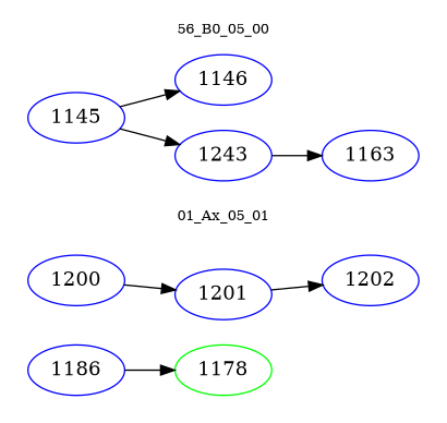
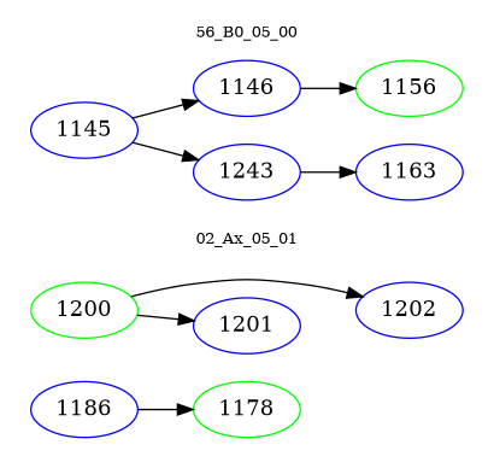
  digraph {
    rankdir=LR
    node [color=blue]
    edge [color=black]
-   n1 [label=1200]
+   n1 [color=green label=1200]
    n2 [label=1186]
    n3 [label=1201]
    n4 [color=green label=1178]
    n5 [label=1202]
    n6 [label=1145]
    n7 [label=1243]
    n8 [label=1146]
    n9 [label=1163]
+   n10 [color=green label=1156]
    subgraph cluster_1 {
      color=white
      fontsize=10
-     label="01_Ax_05_01"
+     label="02_Ax_05_01"
      n1
      n2
      n3
      n4
      n5
    }
    subgraph cluster_2 {
      color=white
      fontsize=10
      label="56_B0_05_00"
      n6
      n7
      n8
      n9
+     n10
    }
    n1 -> n3
    n2 -> n4
-   n3 -> n5
+   n1 -> n5
    n6 -> n7
    n6 -> n8
    n7 -> n9
+   n8 -> n10
  }
